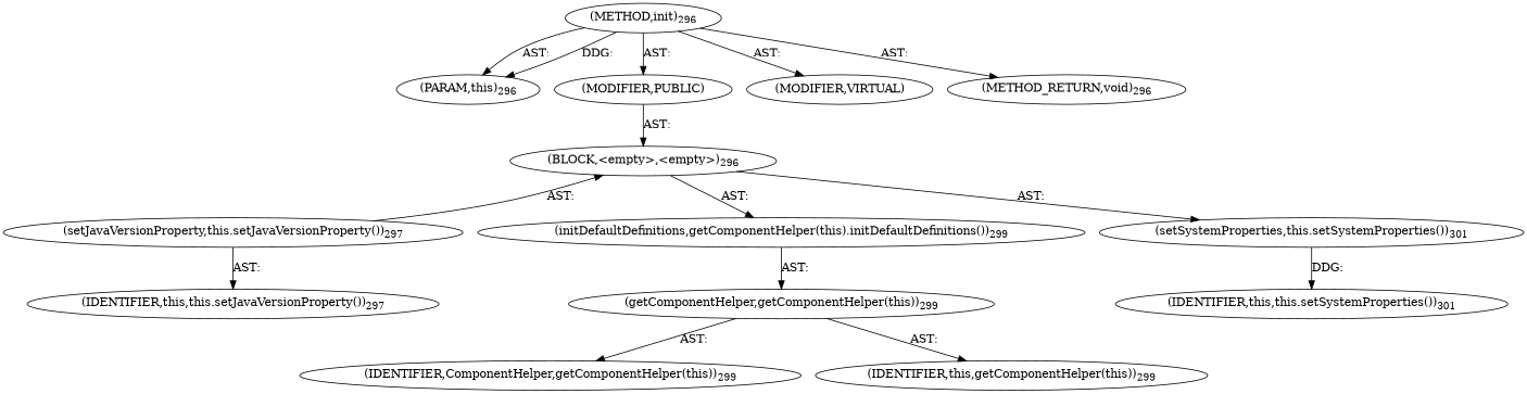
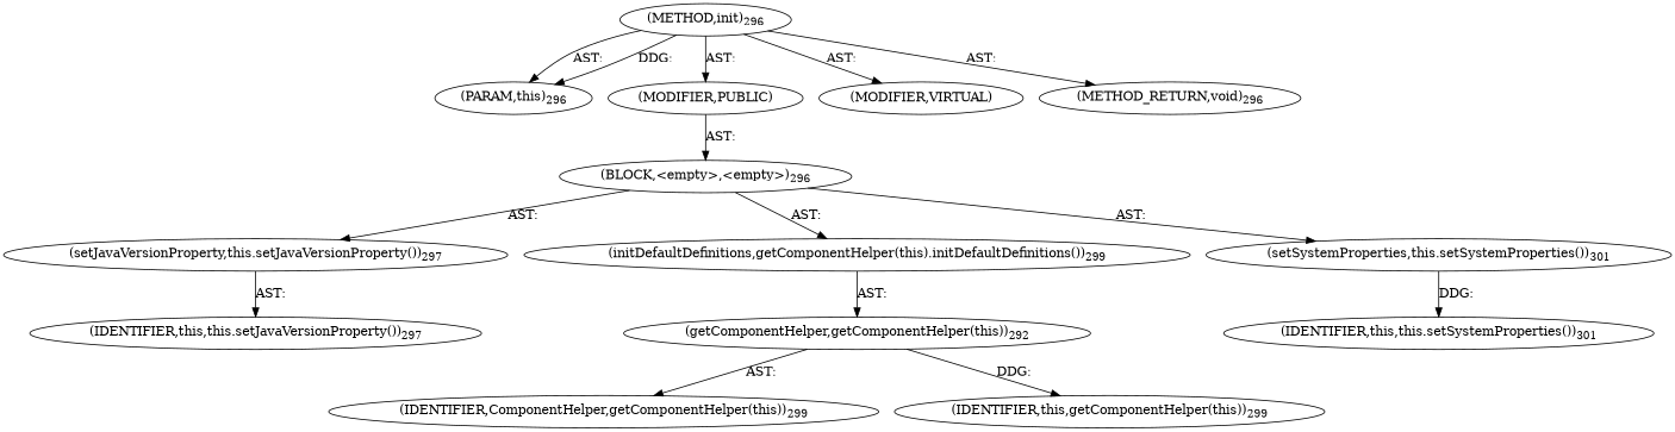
  digraph {
    n1 [label=<(METHOD,init)<SUB>296</SUB>>]
    n2 [label=<(PARAM,this)<SUB>296</SUB>>]
    n3 [label=<(MODIFIER,PUBLIC)>]
    n4 [label=<(MODIFIER,VIRTUAL)>]
    n5 [label=<(METHOD_RETURN,void)<SUB>296</SUB>>]
    n6 [label=<(BLOCK,&lt;empty&gt;,&lt;empty&gt;)<SUB>296</SUB>>]
    n7 [label=<(setJavaVersionProperty,this.setJavaVersionProperty())<SUB>297</SUB>>]
    n8 [label=<(initDefaultDefinitions,getComponentHelper(this).initDefaultDefinitions())<SUB>299</SUB>>]
    n9 [label=<(setSystemProperties,this.setSystemProperties())<SUB>301</SUB>>]
    n10 [label=<(IDENTIFIER,this,this.setJavaVersionProperty())<SUB>297</SUB>>]
-   n11 [label=<(getComponentHelper,getComponentHelper(this))<SUB>299</SUB>>]
+   n11 [label=<(getComponentHelper,getComponentHelper(this))<SUB>292</SUB>>]
    n12 [label=<(IDENTIFIER,this,this.setSystemProperties())<SUB>301</SUB>>]
    n13 [label=<(IDENTIFIER,ComponentHelper,getComponentHelper(this))<SUB>299</SUB>>]
    n14 [label=<(IDENTIFIER,this,getComponentHelper(this))<SUB>299</SUB>>]
    n1 -> n2 [label="AST: "]
    n1 -> n2 [label="DDG: "]
    n1 -> n3 [label="AST: "]
    n1 -> n4 [label="AST: "]
    n1 -> n5 [label="AST: "]
    n3 -> n6 [label="AST: "]
-   n7 -> n6 [label="AST: "]
+   n6 -> n7 [label="AST: "]
    n6 -> n8 [label="AST: "]
    n6 -> n9 [label="AST: "]
    n7 -> n10 [label="AST: "]
    n8 -> n11 [label="AST: "]
    n9 -> n12 [label="DDG: "]
    n11 -> n13 [label="AST: "]
-   n11 -> n14 [label="AST: "]
+   n11 -> n14 [label="DDG: "]
  }
